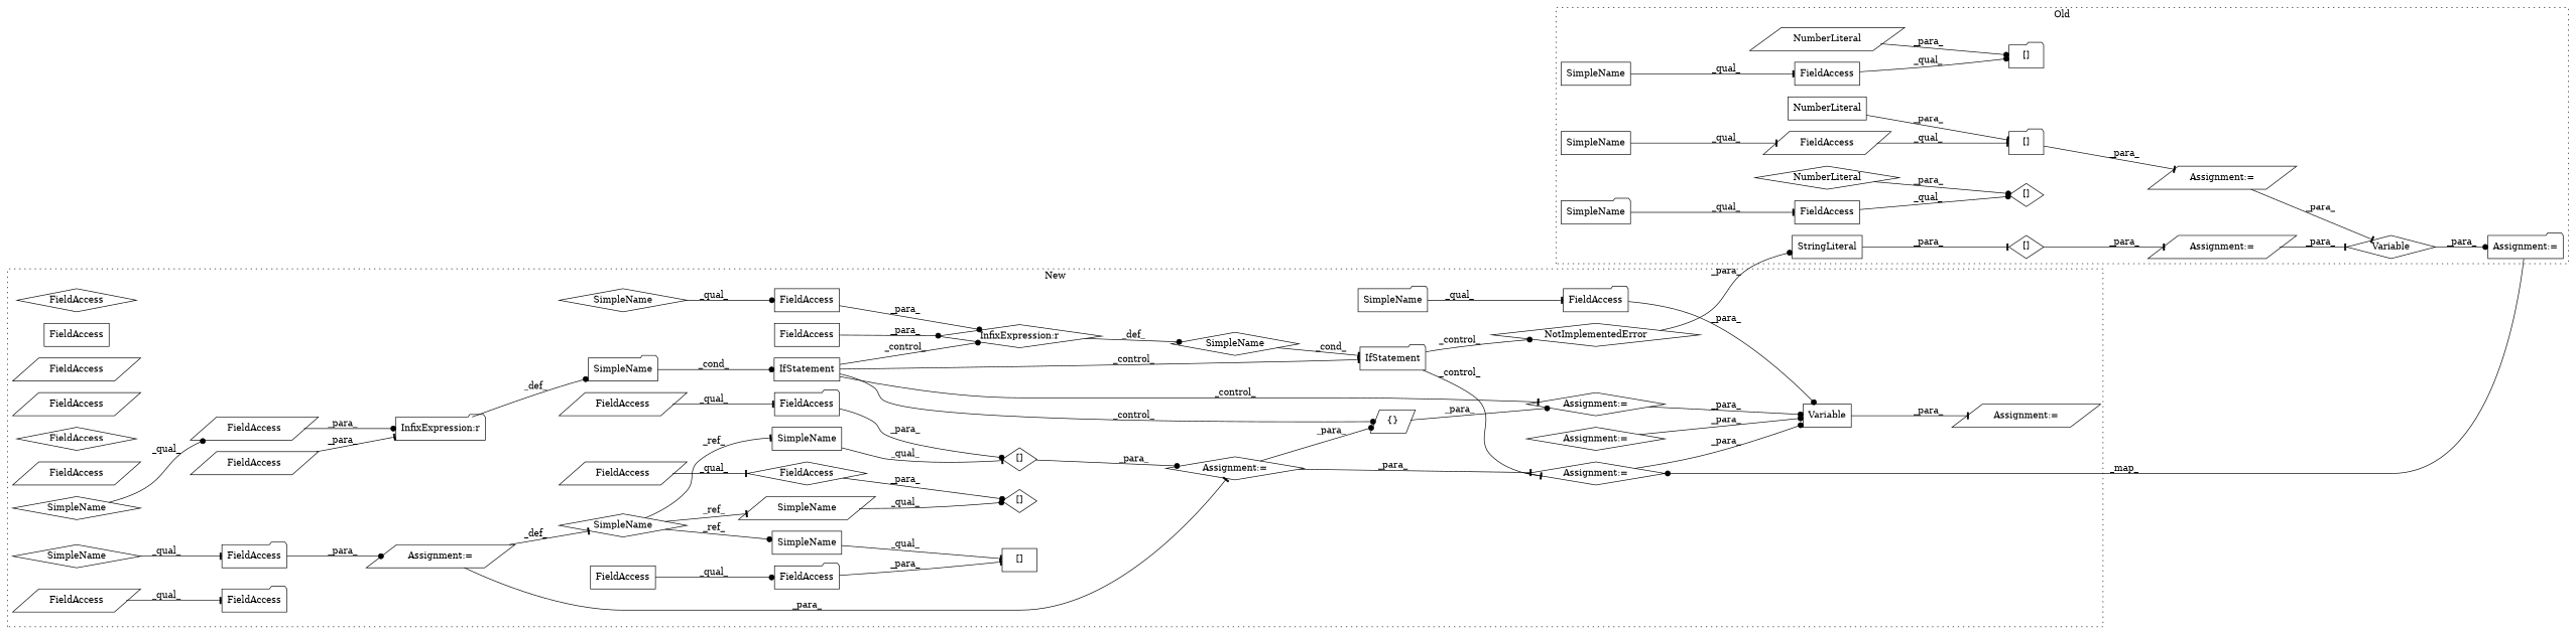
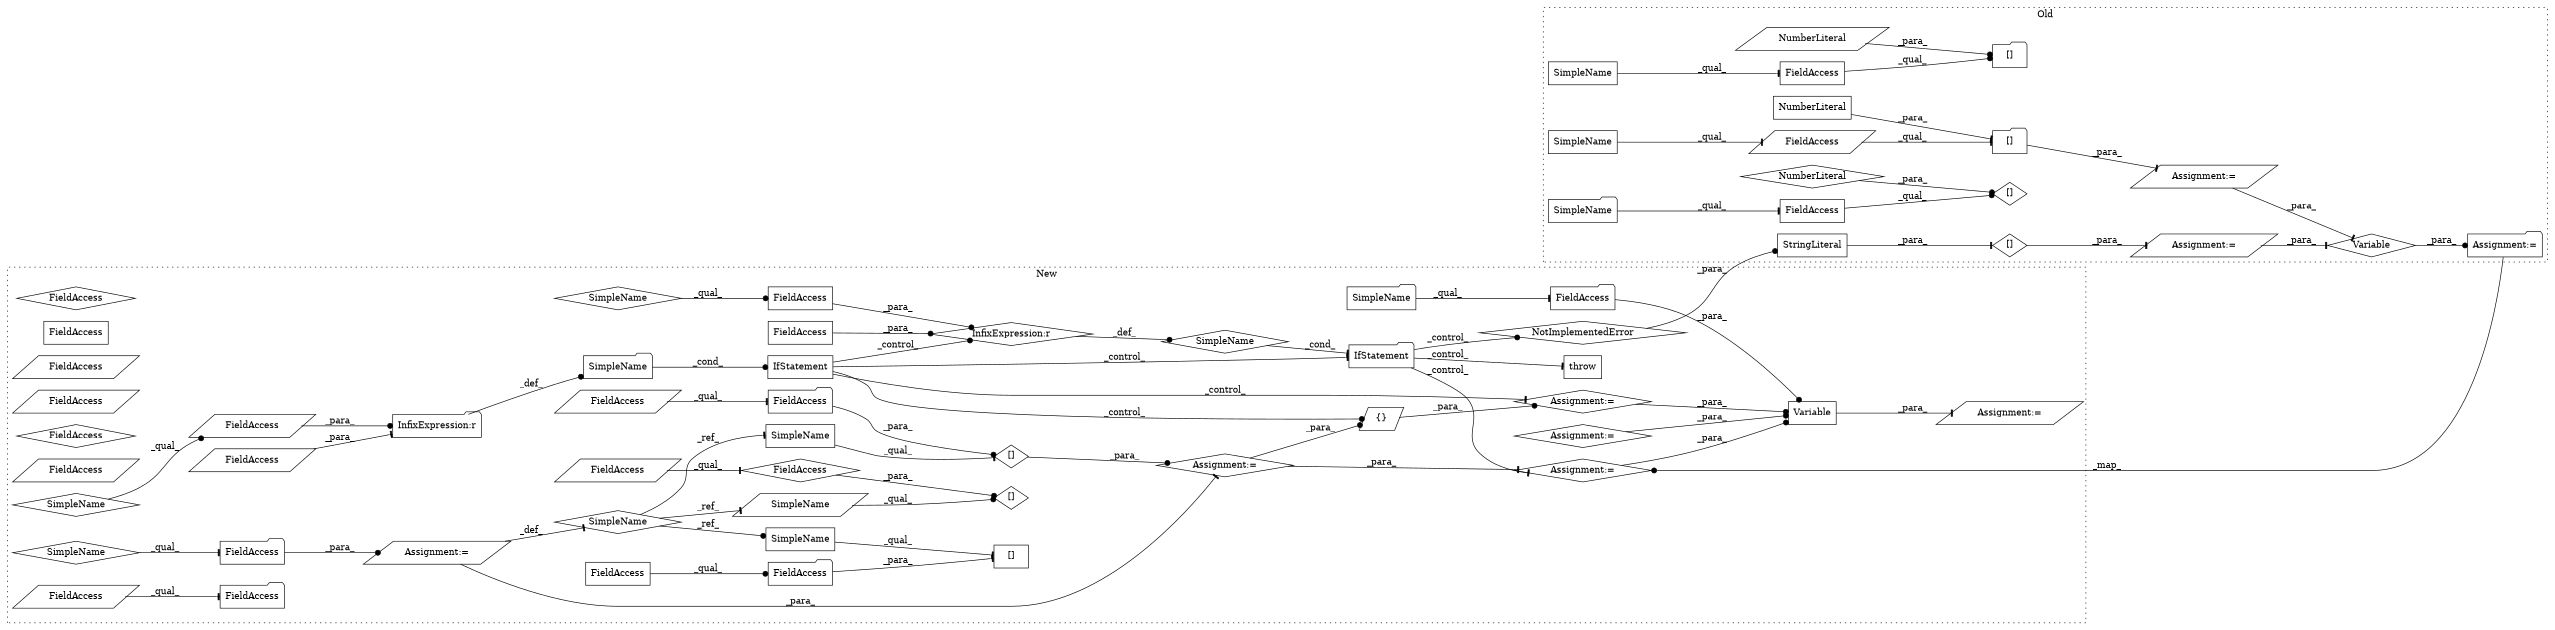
  digraph {
    rankdir=LR
    node [a=22 l=1 s=717 shape=diamond]
    edge [arrowhead=dot]
    n1 [a=32 l="9,1" label=Variable s="938,968"]
    n2 [a=7 label="Assignment:=" s=937 shape=folder]
    n3 [a=7 label="Assignment:=" s=623 shape=parallelogram]
    n4 [a=2 l="8,1" label="[]" s="624,633" shape=folder]
    n5 [a=34 label=NumberLiteral s=632 shape=box]
    n6 [l=7 label=FieldAccess s=624 shape=parallelogram]
    n7 [l=7 label=FieldAccess s=647 shape=box]
    n8 [a=2 l="8,1" label="[]" s="647,656" shape=folder]
    n9 [a=34 label=NumberLiteral s=655 shape=parallelogram]
    n10 [l=7 label=FieldAccess s=777 shape=box]
    n11 [a=2 l="8,1" label="[]" s="777,786"]
    n12 [a=34 label=NumberLiteral s=785]
    n13 [a=7 label="Assignment:=" s=902 shape=parallelogram]
    n14 [a=2 l="16,1" label="[]" s="903,929"]
    n15 [a=45 l=10 label=StringLiteral s=919 shape=box]
    n16 [a=42 label=SimpleName s=647 shape=box]
    n17 [a=42 label=SimpleName s=777 shape=folder]
    n18 [a=42 label=SimpleName s=624 shape=box]
    n19 [a=32 l="9,1" label=Variable s="1506,1537" shape=box]
    n20 [a=7 label="Assignment:=" s=1505 shape=parallelogram]
    n21 [a=7 label="Assignment:=" s=1292]
    n22 [a=25 l="4,2" label=IfStatement s="1203,1273" shape=box]
    n23 [a=42 label=SimpleName shape=folder l="" s=""]
    n24 [a=4 l="1,1" label="{}" s="1302,1313" shape=parallelogram]
    n25 [l=12 label=FieldAccess s=1525 shape=folder]
    n26 [a=27 l=4 label="InfixExpression:r" s=1219 shape=folder]
    n27 [a=32 l=21 label=NotImplementedError s=1471]
+   n28 [a=53 l=6 label=throw s=1465 shape=box]
    n29 [l=50 label=FieldAccess s=1223]
    n30 [a=7 l=9 label="Assignment:=" s=633]
    n31 [a=27 l=4 label="InfixExpression:r" s=1348]
    n32 [l=12 label=FieldAccess s=1207 shape=parallelogram]
    n33 [l=50 label=FieldAccess s=1352 shape=box]
    n34 [l=12 label=FieldAccess s=1336 shape=box]
    n35 [a=25 l="4,2" label=IfStatement s="1332,1402" shape=folder]
    n36 [a=42 label=SimpleName l="" s=""]
    n37 [a=7 label="Assignment:=" s=683 shape=parallelogram]
    n38 [a=2 l="13,1" label="[]" s="959,1019" shape=box]
    n39 [l=12 label=FieldAccess s=684 shape=folder]
    n40 [a=2 l="13,1" label="[]" s="1136,1196"]
    n41 [a=42 l=12 label=SimpleName s=671]
    n42 [a=2 l="13,1" label="[]" s="704,764"]
    n43 [a=7 label="Assignment:=" s=1421]
    n44 [l=47 label=FieldAccess shape=folder]
    n45 [a=7 label="Assignment:=" s=703]
    n46 [l=47 label=FieldAccess s=1149]
    n47 [l=47 label=FieldAccess s=972 shape=folder]
    n48 [l=45 label=FieldAccess s=1149 shape=parallelogram]
    n49 [l=45 label=FieldAccess s=972 shape=parallelogram]
    n50 [l=45 label=FieldAccess]
    n51 [l=45 label=FieldAccess s=791 shape=parallelogram]
    n52 [l=47 label=FieldAccess s=791 shape=folder]
    n53 [l=50 label=FieldAccess s=1223 shape=parallelogram]
    n54 [a=42 label=SimpleName s=1207]
    n55 [a=42 label=SimpleName s=684]
    n56 [a=42 label=SimpleName s=1525 shape=folder]
    n57 [a=42 label=SimpleName s=1336]
    n58 [l=45 label=FieldAccess s=1149 shape=parallelogram]
    n59 [l=45 label=FieldAccess shape=parallelogram]
    n60 [l=45 label=FieldAccess s=972 shape=box]
    n61 [l=45 label=FieldAccess s=791 shape=parallelogram]
    n62 [a=42 l=12 label=SimpleName s=704 shape=box]
    n63 [a=42 l=12 label=SimpleName s=1136 shape=parallelogram]
    n64 [a=42 l=12 label=SimpleName s=959 shape=box]
    n65 [l=50 label=FieldAccess s=1352 shape=box]
    subgraph cluster_1 {
      label=Old
      style=dotted
      n1
      n2
      n3
      n4
      n5
      n6
      n7
      n8
      n9
      n10
      n11
      n12
      n13
      n14
      n15
      n16
      n17
      n18
    }
    subgraph cluster_2 {
      label=New
      style=dotted
      n19
      n20
      n21
      n22
      n23
      n24
      n25
      n26
      n27
+     n28
      n29
      n30
      n31
      n32
      n33
      n34
      n35
      n36
      n37
      n38
      n39
      n40
      n41
      n42
      n43
      n44
      n45
      n46
      n47
      n48
      n49
      n50
      n51
      n52
      n53
      n54
      n55
      n56
      n57
      n58
      n59
      n60
      n61
      n62
      n63
      n64
      n65
    }
    n1 -> n2 [label=_para_]
    n2 -> n43 [label=_map_]
    n3 -> n1 [arrowhead=tee label=_para_]
    n4 -> n3 [arrowhead=tee label=_para_]
    n5 -> n4 [arrowhead=tee label=_para_]
    n6 -> n4 [arrowhead=tee label=_qual_]
    n7 -> n8 [label=_qual_]
    n9 -> n8 [label=_para_]
    n10 -> n11 [label=_qual_]
    n12 -> n11 [label=_para_]
    n13 -> n1 [arrowhead=tee label=_para_]
    n14 -> n13 [arrowhead=tee label=_para_]
    n15 -> n14 [arrowhead=tee label=_para_]
    n16 -> n7 [arrowhead=tee label=_qual_]
    n17 -> n10 [arrowhead=tee label=_qual_]
    n18 -> n6 [arrowhead=tee label=_qual_]
    n19 -> n20 [arrowhead=tee label=_para_]
    n21 -> n19 [label=_para_]
    n22 -> n21 [arrowhead=tee label=_control_]
    n22 -> n24 [label=_control_]
    n22 -> n31 [label=_control_]
    n22 -> n35 [arrowhead=tee label=_control_]
    n23 -> n22 [label=_cond_]
    n24 -> n21 [label=_para_]
    n25 -> n19 [label=_para_]
    n26 -> n23 [label=_def_]
    n27 -> n15 [label=_para_]
    n30 -> n19 [label=_para_]
    n31 -> n36 [label=_def_]
    n32 -> n26 [label=_para_]
    n34 -> n31 [label=_para_]
    n35 -> n27 [label=_control_]
+   n35 -> n28 [arrowhead=tee label=_control_]
    n35 -> n43 [arrowhead=tee label=_control_]
    n36 -> n35 [arrowhead=tee label=_cond_]
    n37 -> n41 [arrowhead=tee label=_def_]
    n37 -> n45 [arrowhead=tee label=_para_]
    n39 -> n37 [label=_para_]
    n41 -> n62 [arrowhead=tee label=_ref_]
    n41 -> n63 [arrowhead=tee label=_ref_]
    n41 -> n64 [label=_ref_]
    n42 -> n45 [label=_para_]
    n43 -> n19 [label=_para_]
    n44 -> n42 [label=_para_]
    n45 -> n24 [label=_para_]
    n45 -> n43 [arrowhead=tee label=_para_]
    n46 -> n40 [label=_para_]
    n47 -> n38 [arrowhead=tee label=_para_]
    n53 -> n26 [arrowhead=tee label=_para_]
    n54 -> n32 [label=_qual_]
    n55 -> n39 [arrowhead=tee label=_qual_]
    n56 -> n25 [arrowhead=tee label=_qual_]
    n57 -> n34 [label=_qual_]
    n58 -> n46 [arrowhead=tee label=_qual_]
    n59 -> n44 [arrowhead=tee label=_qual_]
    n60 -> n47 [label=_qual_]
    n61 -> n52 [arrowhead=tee label=_qual_]
    n62 -> n42 [arrowhead=tee label=_qual_]
    n63 -> n40 [label=_qual_]
    n64 -> n38 [arrowhead=tee label=_qual_]
    n65 -> n31 [label=_para_]
  }
